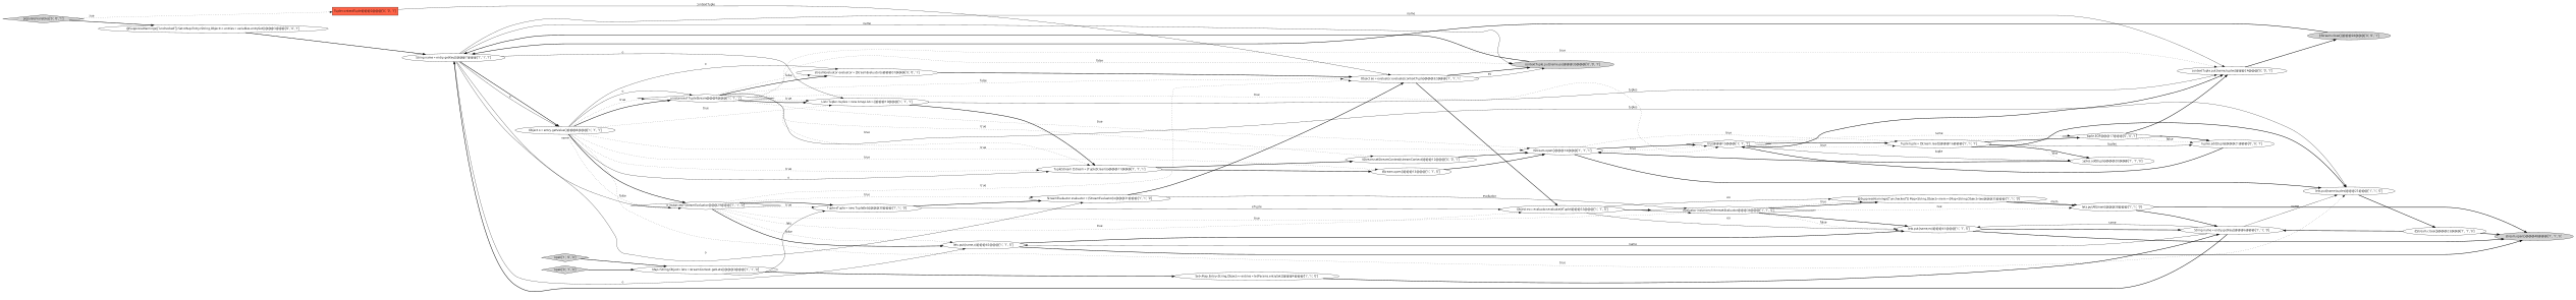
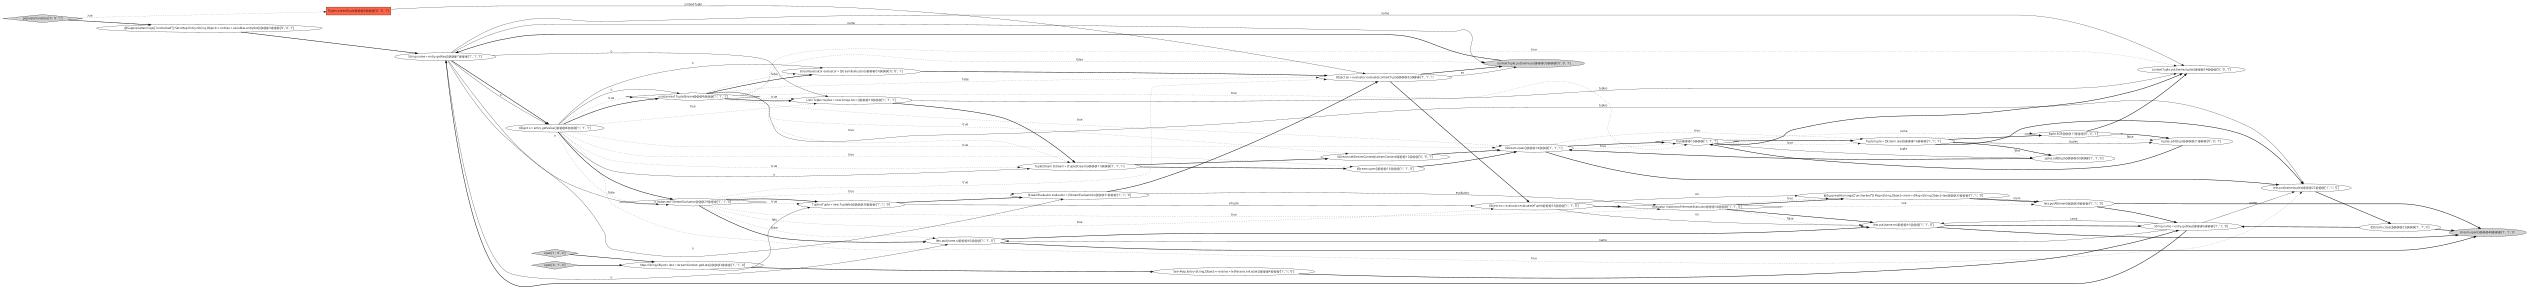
  digraph {
    fontname=Ubuntu
    rankdir=LR
    node [fillcolor=white fontname=Ubuntu shape=ellipse style=filled]
    edge [fontname=Ubuntu style=bold]
    n1 [fillcolor=lightgray label="populateVariables['0', '0', '1']" shape=diamond]
    n2 [label="@SuppressWarnings({\"unchecked\"}) Set<Map.Entry<String,Object>> entries = variables.entrySet()@@@3@@@['0', '0', '1']"]
    n3 [fillcolor=tomato label="Tuple contextTuple@@@2@@@['0', '0', '1']" shape=box]
    n4 [label="String name = entry.getKey()@@@7@@@['1', '1', '1']"]
    n5 [label="Object eo = evaluator.evaluate(contextTuple)@@@32@@@['1', '1', '1']"]
    n6 [label="StreamEvaluator evaluator = (StreamEvaluator)o@@@31@@@['0', '0', '1']"]
    n7 [fillcolor=lightgray label="contextTuple.put(name,eo)@@@33@@@['0', '0', '1']"]
    n8 [label="Object eo = evaluator.evaluate(eTuple)@@@33@@@['1', '1', '0']"]
    n9 [label="lets.put(name,tuples)@@@23@@@['1', '1', '0']"]
    n10 [label="{tStream.close()}@@@25@@@['1', '1', '0']"]
    n11 [label="String name = entry.getKey()@@@6@@@['1', '1', '0']"]
    n12 [fillcolor=lightgray label="stream.open()@@@48@@@['1', '1', '0']"]
    n13 [label="contextTuple.put(name,tuples)@@@24@@@['0', '0', '1']"]
-   n14 [fillcolor=lightgray label="{tStream.close()}@@@26@@@['0', '0', '1']"]
    n15 [label="lets.put(name,o)@@@45@@@['1', '1', '0']"]
    n16 [label="lets.put(name,eo)@@@41@@@['1', '1', '0']"]
    n17 [label="Map<String,Object> lets = streamContext.getLets()@@@3@@@['1', '1', '0']"]
    n18 [label="Tuple eTuple = new Tuple(lets)@@@30@@@['1', '1', '0']"]
    n19 [label="Set<Map.Entry<String,Object>> entries = letParams.entrySet()@@@4@@@['1', '1', '0']"]
    n20 [label="StreamEvaluator evaluator = (StreamEvaluator)o@@@31@@@['1', '1', '0']"]
    n21 [fillcolor=lightgray label="open['0', '1', '0']" shape=diamond]
    n22 [label="List<Tuple> tuples = new ArrayList<>()@@@10@@@['1', '1', '1']"]
    n23 [label="Object o = entry.getValue()@@@8@@@['1', '1', '1']"]
    n24 [label="o instanceof StreamEvaluator@@@29@@@['1', '1', '0']" shape=diamond]
    n25 [label="o instanceof TupleStream@@@9@@@['1', '1', '1']" shape=diamond]
    n26 [label="TupleStream tStream = (TupleStream)o@@@11@@@['1', '1', '1']"]
    n27 [label="true@@@15@@@['1', '1', '1']" shape=diamond]
    n28 [label="tStream.setStreamContext(streamContext)@@@12@@@['0', '0', '1']"]
    n29 [label="tStream.open()@@@14@@@['1', '1', '1']"]
    n30 [label="tStream.open()@@@13@@@['1', '1', '0']"]
    n31 [label="tuple.EOF@@@17@@@['0', '0', '1']" shape=diamond]
    n32 [label="Tuple tuple = tStream.read()@@@16@@@['1', '1', '1']"]
    n33 [label="tuples.add(tuple)@@@20@@@['1', '1', '0']"]
    n34 [label="evaluator instanceof MemsetEvaluator@@@34@@@['1', '1', '0']" shape=diamond]
    n35 [label="@SuppressWarnings({\"unchecked\"}) Map<String,Object> mem = (Map<String,Object>)eo@@@35@@@['1', '1', '0']"]
    n36 [label="tuples.add(tuple)@@@21@@@['0', '0', '1']"]
    n37 [label="lets.putAll(mem)@@@38@@@['1', '1', '0']"]
    n38 [fillcolor=lightgray label="open['1', '0', '0']" shape=diamond]
    n1 -> n2
    n1 -> n3 [label=true style=dotted]
    n2 -> n4
    n3 -> n5 [label=contextTuple style=solid]
    n4 -> n7 [label=name style=solid]
    n4 -> n13 [label=name style=solid]
    n4 -> n15 [label=o style=solid]
    n4 -> n20 [label=o style=solid]
    n4 -> n22 [label=o style=solid]
    n4 -> n23
    n4 -> n23 [label=o style=solid]
-   n4 -> n24 [label=name style=solid]
+   n4 -> n24 [label=o style=solid]
    n5 -> n7
    n5 -> n7 [label=eo style=solid]
    n5 -> n8
    n6 -> n5
    n7 -> n4
    n8 -> n16 [label=eo style=solid]
    n8 -> n34
    n8 -> n35 [label=eo style=solid]
    n9 -> n10
    n10 -> n11
    n10 -> n12
    n11 -> n4
    n11 -> n9 [label=name style=solid]
    n11 -> n15 [label=name style=solid]
    n11 -> n16 [label=name style=solid]
-   n13 -> n14
-   n14 -> n4
    n15 -> n12
    n15 -> n16
    n16 -> n11
    n16 -> n12
    n17 -> n18 [label=lets style=solid]
    n17 -> n19
    n18 -> n8 [label=eTuple style=solid]
    n18 -> n20
    n19 -> n11
    n20 -> n5
    n20 -> n34 [label=evaluator style=solid]
    n21 -> n17
    n22 -> n13 [label=tuples style=solid]
    n22 -> n26
    n23 -> n6 [label=o style=solid]
    n23 -> n9 [label=true style=dotted]
    n23 -> n22 [label=true style=dotted]
    n23 -> n24 [label=false style=dotted]
    n23 -> n24
    n23 -> n25 [label=o style=solid]
    n23 -> n25 [label=true style=dotted]
    n23 -> n25
    n23 -> n26 [label=o style=solid]
    n23 -> n26 [label=true style=dotted]
    n23 -> n29 [label=true style=dotted]
    n23 -> n30 [label=true style=dotted]
    n24 -> n5 [label=true style=dotted]
    n24 -> n8 [label=true style=dotted]
    n24 -> n15
    n24 -> n15 [label=false style=dotted]
    n24 -> n18 [label=true style=dotted]
    n24 -> n18
    n24 -> n20 [label=true style=dotted]
    n24 -> n34 [label=true style=dotted]
    n25 -> n5 [label=false style=dotted]
    n25 -> n6
    n25 -> n6 [label=false style=dotted]
    n25 -> n7 [label=false style=dotted]
    n25 -> n9 [label=tuples style=solid]
    n25 -> n13 [label=true style=dotted]
    n25 -> n22
    n25 -> n22 [label=true style=dotted]
    n25 -> n26 [label=true style=dotted]
    n25 -> n27 [label=true style=dotted]
    n25 -> n28 [label=true style=dotted]
    n25 -> n29 [label=true style=dotted]
    n26 -> n28
    n26 -> n30
    n27 -> n13
    n27 -> n31 [label=name style=dotted]
    n27 -> n32
    n27 -> n32 [label=true style=dotted]
    n27 -> n33 [label=tuple style=solid]
    n28 -> n29
    n29 -> n9
    n29 -> n27 [label=true style=dotted]
    n29 -> n27
    n29 -> n32 [label=true style=dotted]
    n30 -> n29
    n31 -> n13
    n31 -> n36
    n31 -> n36 [label=false style=dotted]
    n32 -> n9
    n32 -> n31
    n32 -> n33 [label=false style=dotted]
    n32 -> n33
    n32 -> n36 [label=tuples style=solid]
    n33 -> n29
    n34 -> n16 [label=false style=dotted]
    n34 -> n16
    n34 -> n35 [label=true style=dotted]
    n34 -> n35
    n34 -> n37 [label=true style=dotted]
    n35 -> n37 [label=mem style=solid]
    n35 -> n37
    n36 -> n27
    n37 -> n11
    n37 -> n12
    n38 -> n17
  }
